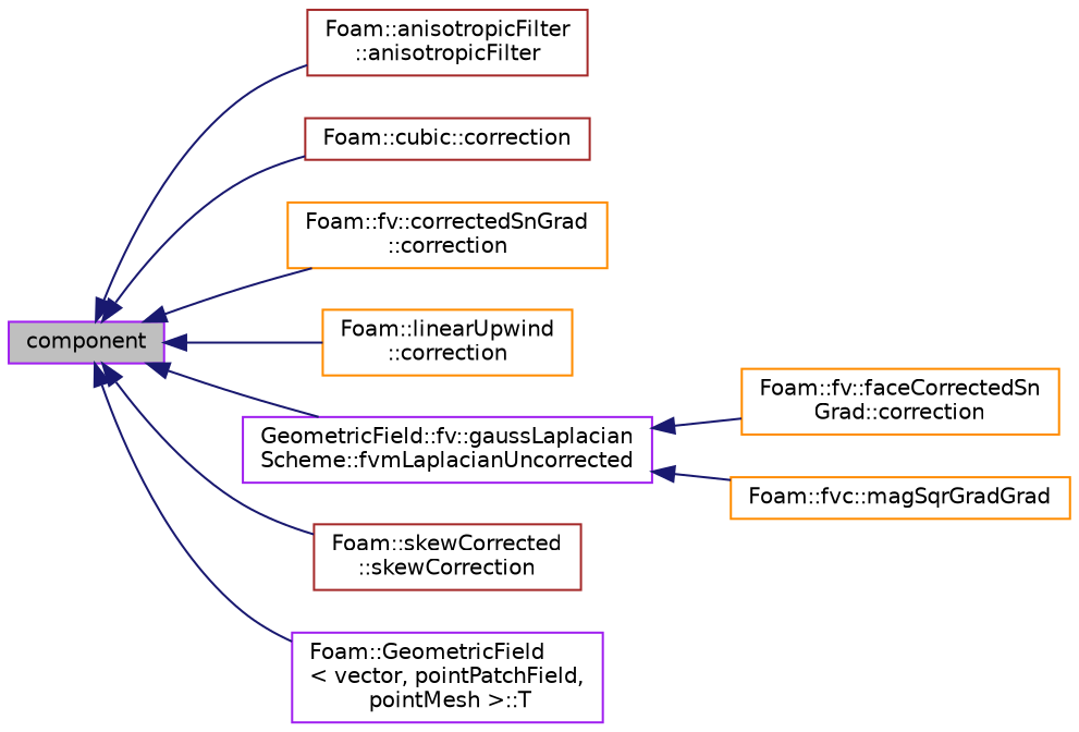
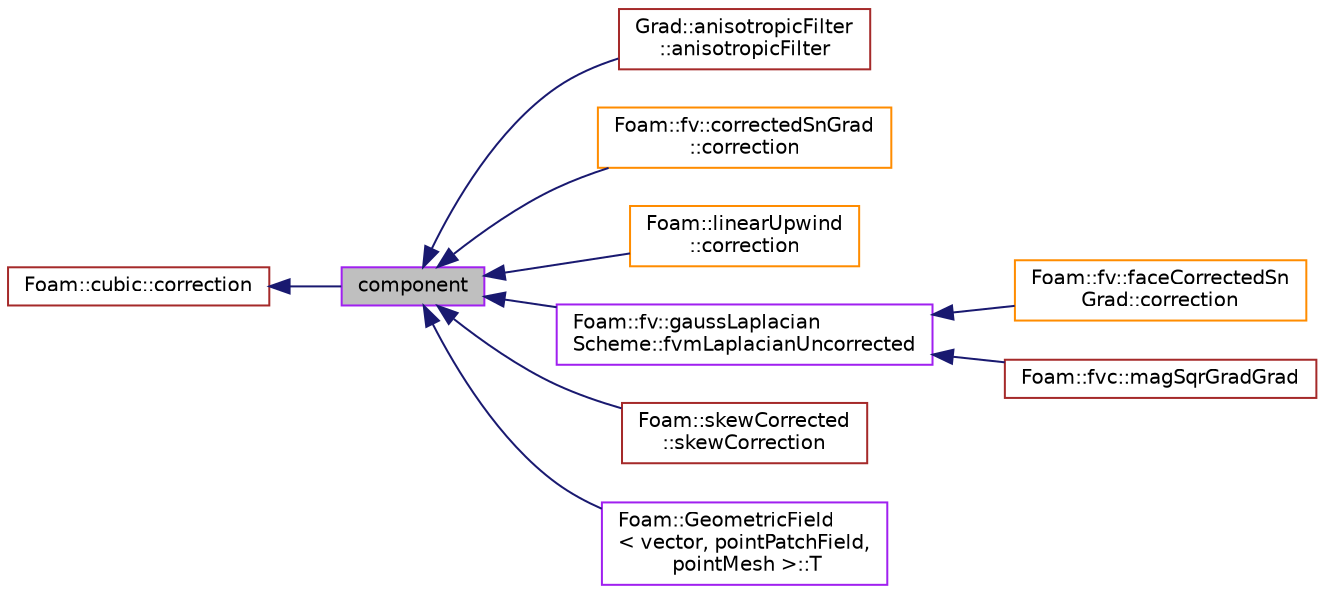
  digraph {
    rankdir=LR
    node [color=darkorange fontname=Helvetica fontsize=10 shape=record]
    edge [color=midnightblue dir=back fontname=Helvetica fontsize=10 labelfontname=Helvetica labelfontsize=10 style=solid]
    n1 [color=purple fillcolor=grey75 fontcolor=black height=0.2 label=component style=filled width=0.4]
-   n2 [color=brown height=0.2 label="Foam::anisotropicFilter\l::anisotropicFilter" width=0.4]
+   n2 [color=brown height=0.2 label="Grad::anisotropicFilter\l::anisotropicFilter" width=0.4]
    n3 [color=brown height=0.2 label="Foam::cubic::correction" width=0.4]
    n4 [height=0.2 label="Foam::fv::correctedSnGrad\l::correction" width=0.4]
    n5 [height=0.2 label="Foam::linearUpwind\l::correction" width=0.4]
-   n6 [color=purple height=0.2 label="GeometricField::fv::gaussLaplacian\lScheme::fvmLaplacianUncorrected" width=0.4]
+   n6 [color=purple height=0.2 label="Foam::fv::gaussLaplacian\lScheme::fvmLaplacianUncorrected" width=0.4]
    n7 [color=brown height=0.2 label="Foam::skewCorrected\l::skewCorrection" width=0.4]
    n8 [color=purple height=0.2 label="Foam::GeometricField\l\< vector, pointPatchField,\l pointMesh \>::T" width=0.4]
    n9 [height=0.2 label="Foam::fv::faceCorrectedSn\lGrad::correction" width=0.4]
-   n10 [height=0.2 label="Foam::fvc::magSqrGradGrad" width=0.4]
+   n10 [color=brown height=0.2 label="Foam::fvc::magSqrGradGrad" width=0.4]
    n1 -> n2
-   n1 -> n3
+   n3 -> n1
    n1 -> n4
    n1 -> n5
    n1 -> n6
    n1 -> n7
    n1 -> n8
    n6 -> n9
    n6 -> n10
  }
